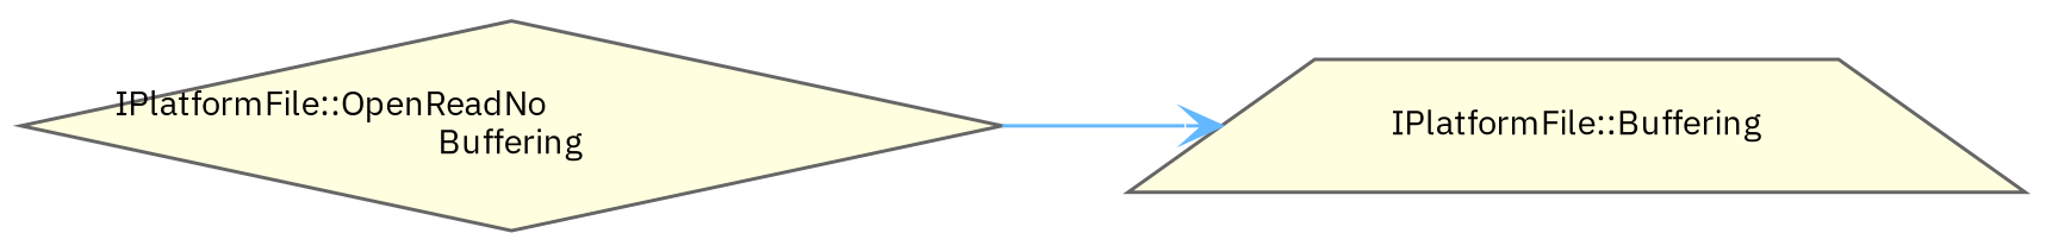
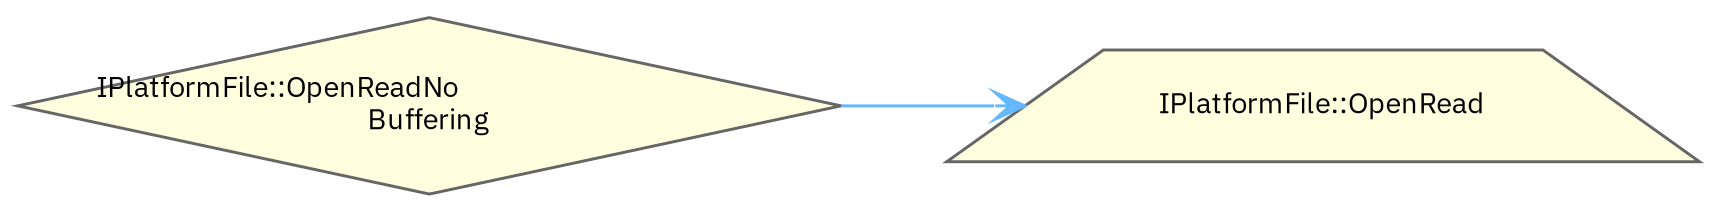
  digraph {
    rankdir=LR
    fontname="IBM Plex Sans"
    node [fillcolor=lightyellow fontname="IBM Plex Sans" fontsize=10 style=filled]
    n1 [color=gray40 fontcolor=black height=0.2 label="IPlatformFile::OpenReadNo\lBuffering" shape=diamond width=0.4]
-   n2 [color=grey40 height=0.2 label="IPlatformFile::Buffering" shape=trapezium width=0.4]
+   n2 [color=grey40 height=0.2 label="IPlatformFile::OpenRead" shape=trapezium width=0.4]
    n1 -> n2 [color=steelblue1 fontname="IBM Plex Sans" fontsize=10 labelfontname=Helvetica labelfontsize=10 style=solid arrowhead=vee]
  }
